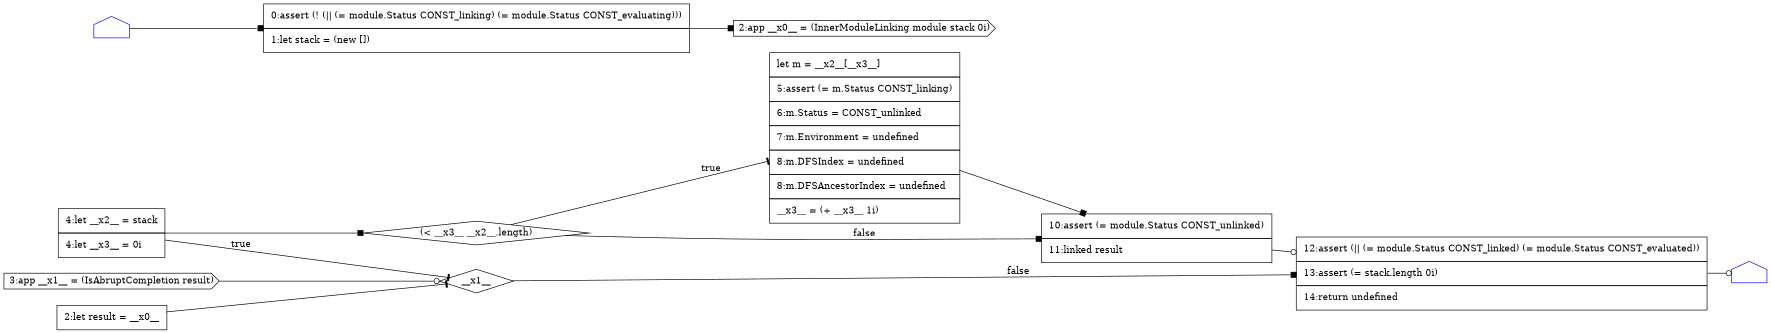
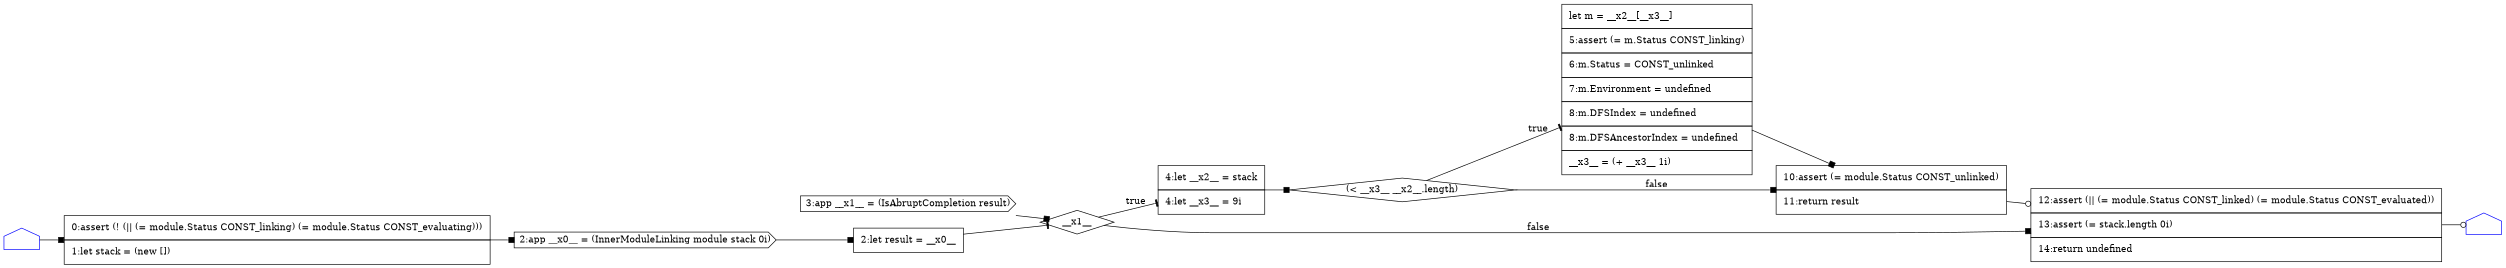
  digraph {
    rankdir=LR
    node [color=black fillcolor=white shape=none style=filled]
    edge [arrowhead=box color=black]
    n1 [color=blue label=" " shape=house]
-   n2 [label=<<font color="black">     <table border="0" cellborder="1" cellspacing="0" cellpadding="10">       <tr><td align="left">4:let __x2__ = stack</td></tr>       <tr><td align="left">4:let __x3__ = 0i</td></tr>     </table>   </font>> margin=0]
+   n2 [label=<<font color="black">     <table border="0" cellborder="1" cellspacing="0" cellpadding="10">       <tr><td align="left">4:let __x2__ = stack</td></tr>       <tr><td align="left">4:let __x3__ = 9i</td></tr>     </table>   </font>> margin=0]
    n3 [label=<<font color="black">(&lt; __x3__ __x2__.length)</font>> shape=diamond]
    n4 [label=<<font color="black">     <table border="0" cellborder="1" cellspacing="0" cellpadding="10">       <tr><td align="left">let m = __x2__[__x3__]</td></tr>       <tr><td align="left">5:assert (= m.Status CONST_linking)</td></tr>       <tr><td align="left">6:m.Status = CONST_unlinked</td></tr>       <tr><td align="left">7:m.Environment = undefined</td></tr>       <tr><td align="left">8:m.DFSIndex = undefined</td></tr>       <tr><td align="left">8:m.DFSAncestorIndex = undefined</td></tr>       <tr><td align="left">__x3__ = (+ __x3__ 1i)</td></tr>     </table>   </font>> margin=0]
-   n5 [label=<<font color="black">     <table border="0" cellborder="1" cellspacing="0" cellpadding="10">       <tr><td align="left">10:assert (= module.Status CONST_unlinked)</td></tr>       <tr><td align="left">11:linked result</td></tr>     </table>   </font>> margin=0]
+   n5 [label=<<font color="black">     <table border="0" cellborder="1" cellspacing="0" cellpadding="10">       <tr><td align="left">10:assert (= module.Status CONST_unlinked)</td></tr>       <tr><td align="left">11:return result</td></tr>     </table>   </font>> margin=0]
    n6 [label=<<font color="black">3:app __x1__ = (IsAbruptCompletion result)</font>> shape=cds]
    n7 [label=<<font color="black">__x1__</font>> shape=diamond]
    n8 [label=<<font color="black">     <table border="0" cellborder="1" cellspacing="0" cellpadding="10">       <tr><td align="left">12:assert (|| (= module.Status CONST_linked) (= module.Status CONST_evaluated))</td></tr>       <tr><td align="left">13:assert (= stack.length 0i)</td></tr>       <tr><td align="left">14:return undefined</td></tr>     </table>   </font>> margin=0]
    n9 [color=blue label=" " shape=house]
    n10 [label=<<font color="black">     <table border="0" cellborder="1" cellspacing="0" cellpadding="10">       <tr><td align="left">0:assert (! (|| (= module.Status CONST_linking) (= module.Status CONST_evaluating)))</td></tr>       <tr><td align="left">1:let stack = (new [])</td></tr>     </table>   </font>> margin=0]
    n11 [label=<<font color="black">2:app __x0__ = (InnerModuleLinking module stack 0i)</font>> shape=cds]
    n12 [label=<<font color="black">     <table border="0" cellborder="1" cellspacing="0" cellpadding="10">       <tr><td align="left">2:let result = __x0__</td></tr>     </table>   </font>> margin=0]
    n2 -> n3
    n3 -> n4 [arrowhead=tee label=<<font color="black">true</font>>]
    n3 -> n5 [label=<<font color="black">false</font>>]
    n4 -> n5
    n5 -> n8 [arrowhead=odot]
-   n6 -> n7 [arrowhead=odot]
-   n2 -> n7 [arrowhead=tee label=<<font color="black">true</font>>]
+   n6 -> n7
+   n7 -> n2 [arrowhead=tee label=<<font color="black">true</font>>]
    n7 -> n8 [label=<<font color="black">false</font>>]
    n8 -> n1 [arrowhead=odot]
    n9 -> n10
    n10 -> n11
+   n11 -> n12
    n12 -> n7 [arrowhead=tee]
  }
